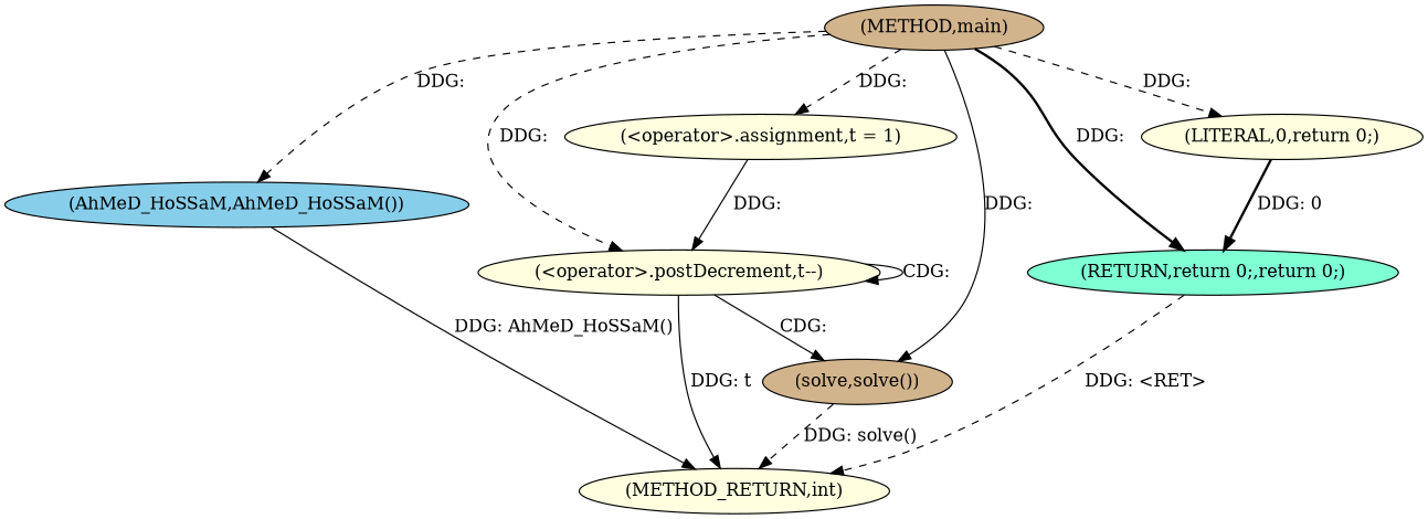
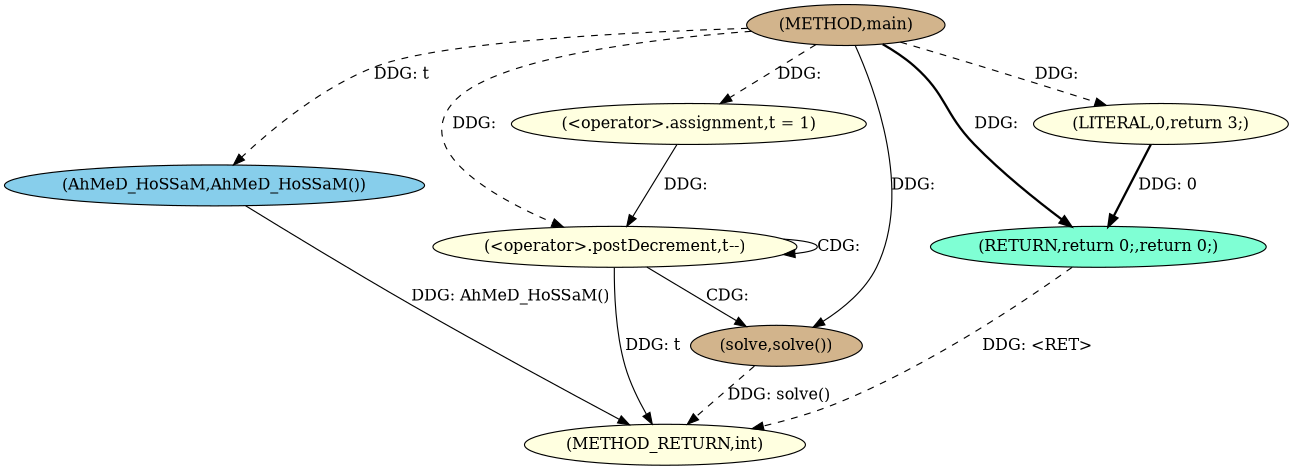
  digraph {
    node [fillcolor=lightyellow style=filled]
    edge [style=dashed]
    n1 [fillcolor=tan label="(METHOD,main)"]
    n2 [fillcolor=skyblue label="(AhMeD_HoSSaM,AhMeD_HoSSaM())"]
    n3 [label="(<operator>.assignment,t = 1)"]
    n4 [fillcolor=aquamarine label="(RETURN,return 0;,return 0;)"]
    n5 [label="(<operator>.postDecrement,t--)"]
    n6 [fillcolor=tan label="(solve,solve())"]
-   n7 [label="(LITERAL,0,return 0;)"]
+   n7 [label="(LITERAL,0,return 3;)"]
    n8 [label="(METHOD_RETURN,int)"]
-   n1 -> n2 [label="DDG: "]
+   n1 -> n2 [label="DDG: t"]
    n1 -> n3 [label="DDG: "]
    n1 -> n4 [label="DDG: " style=bold]
    n1 -> n5 [label="DDG: "]
    n1 -> n6 [label="DDG: " style=solid]
    n1 -> n7 [label="DDG: "]
    n2 -> n8 [label="DDG: AhMeD_HoSSaM()" style=solid]
    n3 -> n5 [label="DDG: " style=solid]
    n4 -> n8 [label="DDG: <RET>"]
    n5 -> n5 [label="CDG: " style=solid]
    n5 -> n6 [label="CDG: " style=solid]
    n5 -> n8 [label="DDG: t" style=solid]
    n6 -> n8 [label="DDG: solve()"]
    n7 -> n4 [label="DDG: 0" style=bold]
  }
